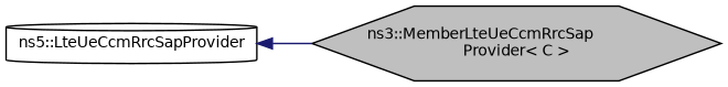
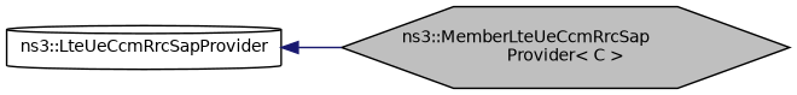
  digraph {
    rankdir=LR
    node [color=black fontname=Helvetica fontsize=10 style=filled]
    n1 [fillcolor=grey75 fontcolor=black height=0.2 label="ns3::MemberLteUeCcmRrcSap\lProvider\< C \>" shape=hexagon width=0.4]
-   n2 [fillcolor=white height=0.2 label="ns5::LteUeCcmRrcSapProvider" shape=cylinder width=0.4]
+   n2 [fillcolor=white height=0.2 label="ns3::LteUeCcmRrcSapProvider" shape=cylinder width=0.4]
    n2 -> n1 [color=midnightblue dir=back fontname=Helvetica fontsize=10 labelfontname=Helvetica labelfontsize=10 style=solid]
  }
